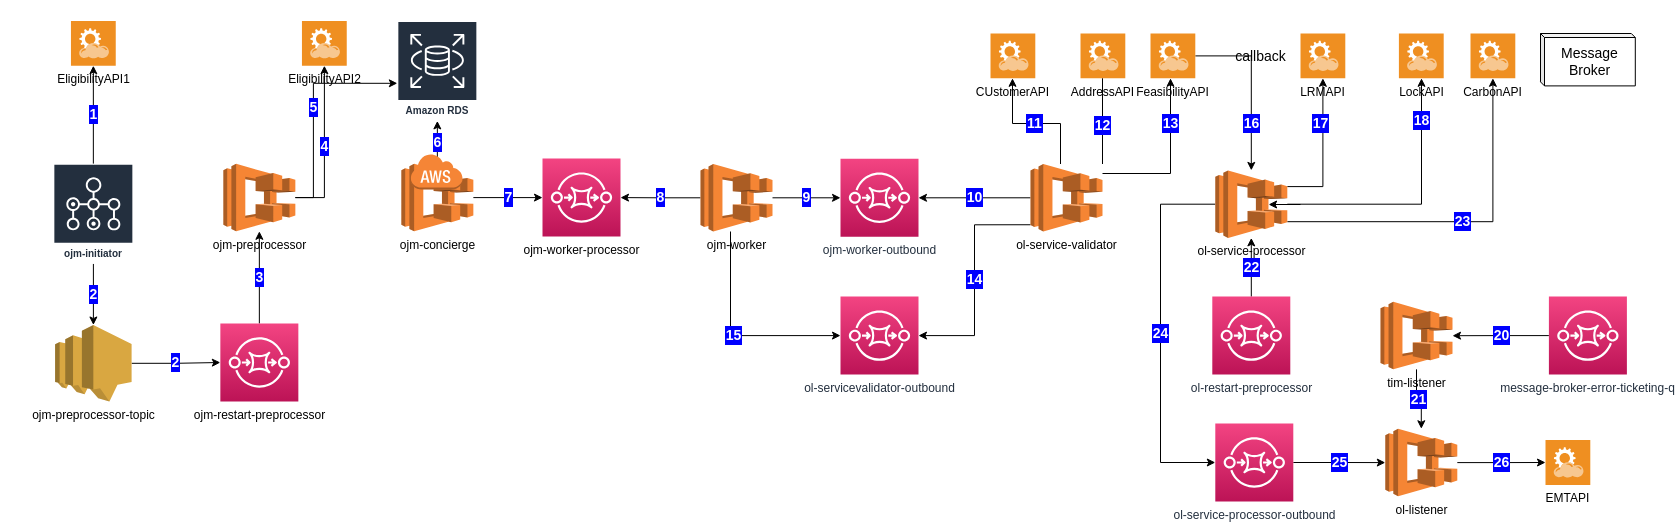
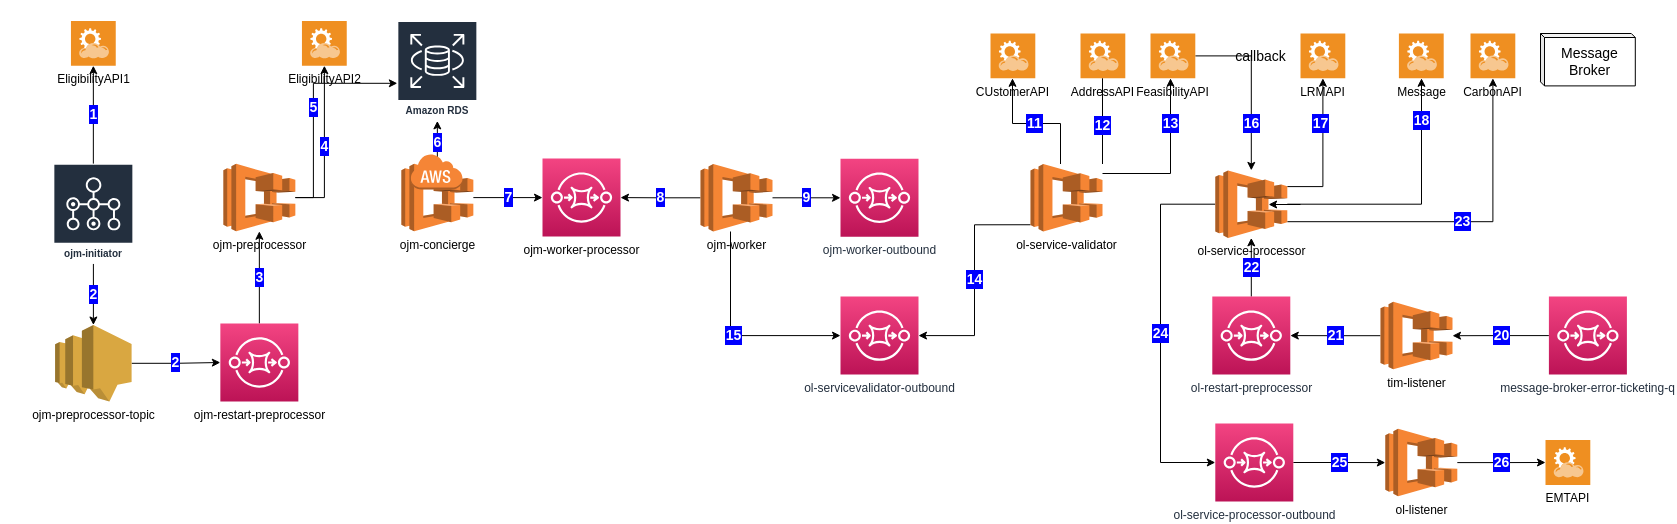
  <mxCell id="0" />
  <mxCell id="1" parent="0" />
  <mxCell id="2" value="ojm-worker-outbound" style="points=[[0,0,0],[0.25,0,0],[0.5,0,0],[0.75,0,0],[1,0,0],[0,1,0],[0.25,1,0],[0.5,1,0],[0.75,1,0],[1,1,0],[0,0.25,0],[0,0.5,0],[0,0.75,0],[1,0.25,0],[1,0.5,0],[1,0.75,0]];outlineConnect=0;fontColor=#232F3E;gradientColor=#F34482;gradientDirection=north;fillColor=#BC1356;strokeColor=#ffffff;dashed=0;verticalLabelPosition=bottom;verticalAlign=top;align=center;html=1;fontSize=12;fontStyle=0;aspect=fixed;shape=mxgraph.aws4.resourceIcon;resIcon=mxgraph.aws4.sqs;" vertex="1" parent="1"><mxGeometry x="840" y="158.25" width="78" height="78" as="geometry" /></mxCell>
  <mxCell id="3" value="9" style="edgeStyle=orthogonalEdgeStyle;rounded=0;orthogonalLoop=1;jettySize=auto;html=1;fontSize=14;labelBackgroundColor=#0000FF;labelBorderColor=#0000FF;fontStyle=1;fontColor=#FFFFFF;" edge="1" parent="1" source="6" target="2"><mxGeometry relative="1" as="geometry" /></mxCell>
  <mxCell id="4" value="8" style="edgeStyle=orthogonalEdgeStyle;rounded=0;orthogonalLoop=1;jettySize=auto;html=1;fontSize=14;labelBackgroundColor=#0000FF;labelBorderColor=#0000FF;fontStyle=1;fontColor=#FFFFFF;" edge="1" parent="1" source="6" target="50"><mxGeometry relative="1" as="geometry" /></mxCell>
  <mxCell id="5" value="15" style="edgeStyle=orthogonalEdgeStyle;rounded=0;orthogonalLoop=1;jettySize=auto;html=1;entryX=0;entryY=0.5;entryDx=0;entryDy=0;entryPerimeter=0;fontSize=14;labelBackgroundColor=#0000FF;labelBorderColor=#0000FF;fontStyle=1;fontColor=#FFFFFF;" edge="1" parent="1" source="6" target="51"><mxGeometry relative="1" as="geometry"><Array as="points"><mxPoint x="730" y="335" /></Array></mxGeometry></mxCell>
  <mxCell id="6" value="ojm-worker" style="outlineConnect=0;dashed=0;verticalLabelPosition=bottom;verticalAlign=top;align=center;html=1;shape=mxgraph.aws3.ecs;fillColor=#F58534;gradientColor=none;" vertex="1" parent="1"><mxGeometry x="700" y="163.5" width="72" height="67.5" as="geometry" /></mxCell>
- <mxCell id="7" value="10" style="edgeStyle=orthogonalEdgeStyle;rounded=0;orthogonalLoop=1;jettySize=auto;html=1;fontSize=14;labelBackgroundColor=#0000FF;labelBorderColor=#0000FF;fontStyle=1;fontColor=#FFFFFF;" edge="1" parent="1" source="11" target="2"><mxGeometry relative="1" as="geometry" /></mxCell>
  <mxCell id="8" value="11" style="edgeStyle=orthogonalEdgeStyle;rounded=0;orthogonalLoop=1;jettySize=auto;html=1;fontSize=14;labelBackgroundColor=#0000FF;labelBorderColor=#0000FF;fontStyle=1;fontColor=#FFFFFF;" edge="1" parent="1" source="11" target="25"><mxGeometry relative="1" as="geometry"><Array as="points"><mxPoint x="1060" y="123" /><mxPoint x="1012" y="123" /></Array></mxGeometry></mxCell>
  <mxCell id="9" value="13" style="edgeStyle=orthogonalEdgeStyle;rounded=0;orthogonalLoop=1;jettySize=auto;html=1;fontSize=14;labelBackgroundColor=#0000FF;labelBorderColor=#0000FF;fontStyle=1;fontColor=#FFFFFF;" edge="1" parent="1" source="11" target="28"><mxGeometry x="0.446" relative="1" as="geometry"><Array as="points"><mxPoint x="1170" y="173" /></Array><mxPoint as="offset" /></mxGeometry></mxCell>
  <mxCell id="10" value="14" style="edgeStyle=orthogonalEdgeStyle;rounded=0;orthogonalLoop=1;jettySize=auto;html=1;exitX=0;exitY=0.9;exitDx=0;exitDy=0;exitPerimeter=0;entryX=1;entryY=0.5;entryDx=0;entryDy=0;entryPerimeter=0;fontSize=14;labelBackgroundColor=#0000FF;labelBorderColor=#0000FF;fontStyle=1;fontColor=#FFFFFF;" edge="1" parent="1" source="11" target="51"><mxGeometry relative="1" as="geometry" /></mxCell>
  <mxCell id="11" value="ol-service-validator" style="outlineConnect=0;dashed=0;verticalLabelPosition=bottom;verticalAlign=top;align=center;html=1;shape=mxgraph.aws3.ecs;fillColor=#F58534;gradientColor=none;" vertex="1" parent="1"><mxGeometry x="1030" y="163.5" width="72" height="67.5" as="geometry" /></mxCell>
  <mxCell id="12" value="17" style="edgeStyle=orthogonalEdgeStyle;rounded=0;orthogonalLoop=1;jettySize=auto;html=1;exitX=1;exitY=0.24;exitDx=0;exitDy=0;exitPerimeter=0;labelBackgroundColor=#0000FF;fontSize=14;fontStyle=1;fontColor=#FFFFFF;labelBorderColor=#0000FF;" edge="1" parent="1" source="16" target="52"><mxGeometry x="0.372" y="2" relative="1" as="geometry"><mxPoint as="offset" /></mxGeometry></mxCell>
  <mxCell id="13" value="18" style="edgeStyle=orthogonalEdgeStyle;rounded=0;orthogonalLoop=1;jettySize=auto;html=1;labelBackgroundColor=#0000FF;fontSize=14;fontStyle=1;fontColor=#FFFFFF;labelBorderColor=#0000FF;" edge="1" parent="1" source="16" target="53"><mxGeometry x="0.674" relative="1" as="geometry"><Array as="points"><mxPoint x="1421" y="204" /></Array><mxPoint as="offset" /></mxGeometry></mxCell>
  <mxCell id="14" value="23" style="edgeStyle=orthogonalEdgeStyle;rounded=0;orthogonalLoop=1;jettySize=auto;html=1;exitX=1;exitY=0.76;exitDx=0;exitDy=0;exitPerimeter=0;labelBackgroundColor=#0000FF;fontSize=14;fontStyle=1;fontColor=#FFFFFF;labelBorderColor=#0000FF;" edge="1" parent="1" source="16" target="59"><mxGeometry relative="1" as="geometry" /></mxCell>
  <mxCell id="15" value="24" style="edgeStyle=orthogonalEdgeStyle;rounded=0;orthogonalLoop=1;jettySize=auto;html=1;entryX=0;entryY=0.5;entryDx=0;entryDy=0;entryPerimeter=0;labelBackgroundColor=#0000FF;fontSize=14;fontStyle=1;fontColor=#FFFFFF;labelBorderColor=#0000FF;" edge="1" parent="1" source="16" target="22"><mxGeometry relative="1" as="geometry"><Array as="points"><mxPoint x="1160" y="204" /><mxPoint x="1160" y="462" /></Array></mxGeometry></mxCell>
  <mxCell id="16" value="ol-service-processor" style="outlineConnect=0;dashed=0;verticalLabelPosition=bottom;verticalAlign=top;align=center;html=1;shape=mxgraph.aws3.ecs;fillColor=#F58534;gradientColor=none;" vertex="1" parent="1"><mxGeometry x="1214.8" y="169.9" width="72" height="67.5" as="geometry" /></mxCell>
  <mxCell id="17" value="22" style="edgeStyle=orthogonalEdgeStyle;rounded=0;orthogonalLoop=1;jettySize=auto;html=1;labelBackgroundColor=#0000FF;fontSize=14;fontStyle=1;fontColor=#FFFFFF;labelBorderColor=#0000FF;" edge="1" parent="1" source="18" target="16"><mxGeometry relative="1" as="geometry" /></mxCell>
  <mxCell id="18" value="ol-restart-preprocessor" style="points=[[0,0,0],[0.25,0,0],[0.5,0,0],[0.75,0,0],[1,0,0],[0,1,0],[0.25,1,0],[0.5,1,0],[0.75,1,0],[1,1,0],[0,0.25,0],[0,0.5,0],[0,0.75,0],[1,0.25,0],[1,0.5,0],[1,0.75,0]];outlineConnect=0;fontColor=#232F3E;gradientColor=#F34482;gradientDirection=north;fillColor=#BC1356;strokeColor=#ffffff;dashed=0;verticalLabelPosition=bottom;verticalAlign=top;align=center;html=1;fontSize=12;fontStyle=0;aspect=fixed;shape=mxgraph.aws4.resourceIcon;resIcon=mxgraph.aws4.sqs;" vertex="1" parent="1"><mxGeometry x="1211.8" y="296.1" width="78" height="78" as="geometry" /></mxCell>
- <mxCell id="19" value="21" style="edgeStyle=orthogonalEdgeStyle;rounded=0;orthogonalLoop=1;jettySize=auto;html=1;fontSize=14;labelBackgroundColor=#0000FF;labelBorderColor=#0000FF;fontStyle=1;fontColor=#FFFFFF;" edge="1" parent="1" source="20" target="24"><mxGeometry relative="1" as="geometry" /></mxCell>
+ <mxCell id="19" value="21" style="edgeStyle=orthogonalEdgeStyle;rounded=0;orthogonalLoop=1;jettySize=auto;html=1;fontSize=14;labelBackgroundColor=#0000FF;labelBorderColor=#0000FF;fontStyle=1;fontColor=#FFFFFF;" edge="1" parent="1" source="20" target="18"><mxGeometry relative="1" as="geometry" /></mxCell>
  <mxCell id="20" value="tim-listener" style="outlineConnect=0;dashed=0;verticalLabelPosition=bottom;verticalAlign=top;align=center;html=1;shape=mxgraph.aws3.ecs;fillColor=#F58534;gradientColor=none;" vertex="1" parent="1"><mxGeometry x="1380" y="301.35" width="72" height="67.5" as="geometry" /></mxCell>
  <mxCell id="21" value="25" style="edgeStyle=orthogonalEdgeStyle;rounded=0;orthogonalLoop=1;jettySize=auto;html=1;labelBackgroundColor=#0000FF;fontSize=14;fontStyle=1;fontColor=#FFFFFF;labelBorderColor=#0000FF;" edge="1" parent="1" source="22" target="24"><mxGeometry relative="1" as="geometry" /></mxCell>
  <mxCell id="22" value="ol-service-processor-outbound" style="points=[[0,0,0],[0.25,0,0],[0.5,0,0],[0.75,0,0],[1,0,0],[0,1,0],[0.25,1,0],[0.5,1,0],[0.75,1,0],[1,1,0],[0,0.25,0],[0,0.5,0],[0,0.75,0],[1,0.25,0],[1,0.5,0],[1,0.75,0]];outlineConnect=0;fontColor=#232F3E;gradientColor=#F34482;gradientDirection=north;fillColor=#BC1356;strokeColor=#ffffff;dashed=0;verticalLabelPosition=bottom;verticalAlign=top;align=center;html=1;fontSize=12;fontStyle=0;aspect=fixed;shape=mxgraph.aws4.resourceIcon;resIcon=mxgraph.aws4.sqs;" vertex="1" parent="1"><mxGeometry x="1214.8" y="423" width="78" height="78" as="geometry" /></mxCell>
  <mxCell id="23" value="26" style="edgeStyle=orthogonalEdgeStyle;rounded=0;orthogonalLoop=1;jettySize=auto;html=1;fontSize=14;labelBackgroundColor=#0000FF;labelBorderColor=#0000FF;fontStyle=1;fontColor=#FFFFFF;" edge="1" parent="1" source="24" target="31"><mxGeometry relative="1" as="geometry" /></mxCell>
  <mxCell id="24" value="ol-listener" style="outlineConnect=0;dashed=0;verticalLabelPosition=bottom;verticalAlign=top;align=center;html=1;shape=mxgraph.aws3.ecs;fillColor=#F58534;gradientColor=none;" vertex="1" parent="1"><mxGeometry x="1384.8" y="428.25" width="72" height="67.5" as="geometry" /></mxCell>
  <mxCell id="25" value="CUstomerAPI" style="shadow=0;dashed=0;html=1;strokeColor=none;fillColor=#EF8F21;labelPosition=center;verticalLabelPosition=bottom;verticalAlign=top;align=center;outlineConnect=0;shape=mxgraph.veeam.2d.restful_apis;" vertex="1" parent="1"><mxGeometry x="990" y="33" width="44.8" height="44.8" as="geometry" /></mxCell>
  <mxCell id="26" value="16" style="edgeStyle=orthogonalEdgeStyle;rounded=0;orthogonalLoop=1;jettySize=auto;html=1;labelBackgroundColor=#0000FF;fontSize=14;fontStyle=1;fontColor=#FFFFFF;labelBorderColor=#0000FF;" edge="1" parent="1" source="28" target="16"><mxGeometry x="0.45" relative="1" as="geometry"><mxPoint as="offset" /></mxGeometry></mxCell>
  <mxCell id="27" value="callback" style="edgeLabel;html=1;align=center;verticalAlign=middle;resizable=0;points=[];fontSize=14;labelBackgroundColor=none;" vertex="1" connectable="0" parent="26"><mxGeometry x="0.473" relative="1" as="geometry"><mxPoint x="9" y="-70" as="offset" /></mxGeometry></mxCell>
  <mxCell id="28" value="FeasibilityAPI" style="shadow=0;dashed=0;html=1;strokeColor=none;fillColor=#EF8F21;labelPosition=center;verticalLabelPosition=bottom;verticalAlign=top;align=center;outlineConnect=0;shape=mxgraph.veeam.2d.restful_apis;" vertex="1" parent="1"><mxGeometry x="1150" y="33" width="44.8" height="44.8" as="geometry" /></mxCell>
  <mxCell id="29" value="AddressAPI" style="shadow=0;dashed=0;html=1;strokeColor=none;fillColor=#EF8F21;labelPosition=center;verticalLabelPosition=bottom;verticalAlign=top;align=center;outlineConnect=0;shape=mxgraph.veeam.2d.restful_apis;" vertex="1" parent="1"><mxGeometry x="1080" y="33" width="44.8" height="44.8" as="geometry" /></mxCell>
  <mxCell id="30" value="12" style="edgeStyle=orthogonalEdgeStyle;rounded=0;orthogonalLoop=1;jettySize=auto;html=1;endArrow=none;fontSize=14;labelBackgroundColor=#0000FF;labelBorderColor=#0000FF;fontStyle=1;fontColor=#FFFFFF;" edge="1" parent="1" source="11" target="29"><mxGeometry x="-0.055" relative="1" as="geometry"><mxPoint x="1102" y="197.3" as="sourcePoint" /><mxPoint x="1202.4" y="127.8" as="targetPoint" /><Array as="points"><mxPoint x="1102" y="133" /><mxPoint x="1102" y="133" /></Array><mxPoint y="1" as="offset" /></mxGeometry></mxCell>
  <mxCell id="31" value="EMTAPI" style="shadow=0;dashed=0;html=1;strokeColor=none;fillColor=#EF8F21;labelPosition=center;verticalLabelPosition=bottom;verticalAlign=top;align=center;outlineConnect=0;shape=mxgraph.veeam.2d.restful_apis;" vertex="1" parent="1"><mxGeometry x="1545" y="439.6" width="44.8" height="44.8" as="geometry" /></mxCell>
  <mxCell id="32" value="&lt;span style=&quot;font-size: 14px&quot;&gt;&lt;font style=&quot;font-size: 14px; line-height: 100%;&quot;&gt;1&lt;/font&gt;&lt;/span&gt;" style="edgeStyle=orthogonalEdgeStyle;rounded=0;orthogonalLoop=1;jettySize=auto;html=1;fontSize=14;labelBorderColor=#0000FF;fontStyle=1;fontColor=#FFFFFF;labelBackgroundColor=#0000FF;" edge="1" parent="1" source="34" target="35"><mxGeometry relative="1" as="geometry" /></mxCell>
  <mxCell id="33" value="2" style="edgeStyle=orthogonalEdgeStyle;rounded=0;orthogonalLoop=1;jettySize=auto;html=1;fontSize=14;labelBackgroundColor=#0000FF;labelBorderColor=#0000FF;fontStyle=1;fontColor=#FFFFFF;" edge="1" parent="1" source="34" target="37"><mxGeometry relative="1" as="geometry" /></mxCell>
  <mxCell id="34" value="ojm-initiator" style="outlineConnect=0;fontColor=#232F3E;gradientColor=none;strokeColor=#ffffff;fillColor=#232F3E;dashed=0;verticalLabelPosition=middle;verticalAlign=bottom;align=center;html=1;whiteSpace=wrap;fontSize=10;fontStyle=1;spacing=3;shape=mxgraph.aws4.productIcon;prIcon=mxgraph.aws4.batch;" vertex="1" parent="1"><mxGeometry x="52.85" y="163.3" width="80" height="100" as="geometry" /></mxCell>
  <mxCell id="35" value="EligibilityAPI1" style="shadow=0;dashed=0;html=1;strokeColor=none;fillColor=#EF8F21;labelPosition=center;verticalLabelPosition=bottom;verticalAlign=top;align=center;outlineConnect=0;shape=mxgraph.veeam.2d.restful_apis;" vertex="1" parent="1"><mxGeometry x="70.45" y="20.4" width="44.8" height="44.8" as="geometry" /></mxCell>
  <mxCell id="36" value="2" style="edgeStyle=orthogonalEdgeStyle;rounded=0;orthogonalLoop=1;jettySize=auto;html=1;fontStyle=1;fontColor=#FFFFFF;labelBorderColor=#0000FF;labelBackgroundColor=#0000FF;fontSize=14;" edge="1" parent="1" source="37" target="42"><mxGeometry relative="1" as="geometry" /></mxCell>
  <mxCell id="37" value="ojm-preprocessor-topic" style="outlineConnect=0;dashed=0;verticalLabelPosition=bottom;verticalAlign=top;align=center;html=1;shape=mxgraph.aws3.sns;fillColor=#D9A741;gradientColor=none;" vertex="1" parent="1"><mxGeometry x="54.6" y="324.5" width="76.5" height="76.5" as="geometry" /></mxCell>
  <mxCell id="38" value="4" style="edgeStyle=orthogonalEdgeStyle;rounded=0;orthogonalLoop=1;jettySize=auto;html=1;fontSize=14;labelBackgroundColor=#0000FF;labelBorderColor=#0000FF;fontStyle=1;fontColor=#FFFFFF;" edge="1" parent="1" source="40" target="43"><mxGeometry relative="1" as="geometry" /></mxCell>
  <mxCell id="39" value="5" style="edgeStyle=orthogonalEdgeStyle;rounded=0;orthogonalLoop=1;jettySize=auto;html=1;fontSize=14;labelBackgroundColor=#0000FF;labelBorderColor=#0000FF;fontStyle=1;fontColor=#FFFFFF;" edge="1" parent="1" source="40" target="49"><mxGeometry relative="1" as="geometry"><Array as="points"><mxPoint x="312.85" y="196.8" /><mxPoint x="312.85" y="82.8" /></Array></mxGeometry></mxCell>
  <mxCell id="40" value="ojm-preprocessor" style="outlineConnect=0;dashed=0;verticalLabelPosition=bottom;verticalAlign=top;align=center;html=1;shape=mxgraph.aws3.ecs;fillColor=#F58534;gradientColor=none;" vertex="1" parent="1"><mxGeometry x="222.85" y="163.3" width="72" height="67.5" as="geometry" /></mxCell>
  <mxCell id="41" value="3" style="edgeStyle=orthogonalEdgeStyle;rounded=0;orthogonalLoop=1;jettySize=auto;html=1;fontSize=14;labelBackgroundColor=#0000FF;labelBorderColor=#0000FF;fontStyle=1;fontColor=#FFFFFF;" edge="1" parent="1" source="42" target="40"><mxGeometry relative="1" as="geometry" /></mxCell>
  <mxCell id="42" value="&lt;span style=&quot;color: rgb(0 , 0 , 0)&quot;&gt;ojm-restart-preprocessor&lt;/span&gt;" style="points=[[0,0,0],[0.25,0,0],[0.5,0,0],[0.75,0,0],[1,0,0],[0,1,0],[0.25,1,0],[0.5,1,0],[0.75,1,0],[1,1,0],[0,0.25,0],[0,0.5,0],[0,0.75,0],[1,0.25,0],[1,0.5,0],[1,0.75,0]];outlineConnect=0;fontColor=#232F3E;gradientColor=#F34482;gradientDirection=north;fillColor=#BC1356;strokeColor=#ffffff;dashed=0;verticalLabelPosition=bottom;verticalAlign=top;align=center;html=1;fontSize=12;fontStyle=0;aspect=fixed;shape=mxgraph.aws4.resourceIcon;resIcon=mxgraph.aws4.sqs;" vertex="1" parent="1"><mxGeometry x="219.85" y="323" width="78" height="78" as="geometry" /></mxCell>
  <mxCell id="43" value="EligibilityAPI2" style="shadow=0;dashed=0;html=1;strokeColor=none;fillColor=#EF8F21;labelPosition=center;verticalLabelPosition=bottom;verticalAlign=top;align=center;outlineConnect=0;shape=mxgraph.veeam.2d.restful_apis;" vertex="1" parent="1"><mxGeometry x="301.45" y="20.4" width="44.8" height="44.8" as="geometry" /></mxCell>
  <mxCell id="44" value="" style="shape=image;html=1;verticalAlign=top;verticalLabelPosition=bottom;labelBackgroundColor=#ffffff;imageAspect=0;aspect=fixed;image=https://cdn0.iconfinder.com/data/icons/business-collection-2027/60/time-passing-128.png" vertex="1" parent="1"><mxGeometry x="20" y="202.8" width="34.6" height="34.6" as="geometry" /></mxCell>
  <mxCell id="45" value="6" style="edgeStyle=orthogonalEdgeStyle;rounded=0;orthogonalLoop=1;jettySize=auto;html=1;fontSize=14;labelBackgroundColor=#0000FF;labelBorderColor=#0000FF;fontStyle=1;fontColor=#FFFFFF;" edge="1" parent="1" source="47" target="49"><mxGeometry relative="1" as="geometry" /></mxCell>
  <mxCell id="46" value="7" style="edgeStyle=orthogonalEdgeStyle;rounded=0;orthogonalLoop=1;jettySize=auto;html=1;fontSize=14;labelBackgroundColor=#0000FF;labelBorderColor=#0000FF;fontStyle=1;fontColor=#FFFFFF;" edge="1" parent="1" source="47" target="50"><mxGeometry relative="1" as="geometry" /></mxCell>
  <mxCell id="47" value="ojm-concierge" style="outlineConnect=0;dashed=0;verticalLabelPosition=bottom;verticalAlign=top;align=center;html=1;shape=mxgraph.aws3.ecs;fillColor=#F58534;gradientColor=none;" vertex="1" parent="1"><mxGeometry x="400.85" y="163.3" width="72" height="67.5" as="geometry" /></mxCell>
  <mxCell id="48" value="" style="shape=image;html=1;verticalAlign=top;verticalLabelPosition=bottom;labelBackgroundColor=#ffffff;imageAspect=0;aspect=fixed;image=https://cdn0.iconfinder.com/data/icons/business-collection-2027/60/time-passing-128.png" vertex="1" parent="1"><mxGeometry x="372.85" y="202.8" width="34.6" height="34.6" as="geometry" /></mxCell>
  <mxCell id="49" value="Amazon RDS" style="outlineConnect=0;fontColor=#232F3E;gradientColor=none;strokeColor=#ffffff;fillColor=#232F3E;dashed=0;verticalLabelPosition=middle;verticalAlign=bottom;align=center;html=1;whiteSpace=wrap;fontSize=10;fontStyle=1;spacing=3;shape=mxgraph.aws4.productIcon;prIcon=mxgraph.aws4.rds;" vertex="1" parent="1"><mxGeometry x="396.85" y="20.4" width="80" height="100" as="geometry" /></mxCell>
  <mxCell id="50" value="&lt;font color=&quot;#000000&quot;&gt;ojm-worker-processor&lt;/font&gt;" style="points=[[0,0,0],[0.25,0,0],[0.5,0,0],[0.75,0,0],[1,0,0],[0,1,0],[0.25,1,0],[0.5,1,0],[0.75,1,0],[1,1,0],[0,0.25,0],[0,0.5,0],[0,0.75,0],[1,0.25,0],[1,0.5,0],[1,0.75,0]];outlineConnect=0;fontColor=#232F3E;gradientColor=#F34482;gradientDirection=north;fillColor=#BC1356;strokeColor=#ffffff;dashed=0;verticalLabelPosition=bottom;verticalAlign=top;align=center;html=1;fontSize=12;fontStyle=0;aspect=fixed;shape=mxgraph.aws4.resourceIcon;resIcon=mxgraph.aws4.sqs;" vertex="1" parent="1"><mxGeometry x="542" y="158.05" width="78" height="78" as="geometry" /></mxCell>
  <mxCell id="51" value="ol-servicevalidator-outbound" style="points=[[0,0,0],[0.25,0,0],[0.5,0,0],[0.75,0,0],[1,0,0],[0,1,0],[0.25,1,0],[0.5,1,0],[0.75,1,0],[1,1,0],[0,0.25,0],[0,0.5,0],[0,0.75,0],[1,0.25,0],[1,0.5,0],[1,0.75,0]];outlineConnect=0;fontColor=#232F3E;gradientColor=#F34482;gradientDirection=north;fillColor=#BC1356;strokeColor=#ffffff;dashed=0;verticalLabelPosition=bottom;verticalAlign=top;align=center;html=1;fontSize=12;fontStyle=0;aspect=fixed;shape=mxgraph.aws4.resourceIcon;resIcon=mxgraph.aws4.sqs;" vertex="1" parent="1"><mxGeometry x="840" y="296.1" width="78" height="78" as="geometry" /></mxCell>
  <mxCell id="52" value="LRMAPI" style="shadow=0;dashed=0;html=1;strokeColor=none;fillColor=#EF8F21;labelPosition=center;verticalLabelPosition=bottom;verticalAlign=top;align=center;outlineConnect=0;shape=mxgraph.veeam.2d.restful_apis;" vertex="1" parent="1"><mxGeometry x="1300" y="33" width="44.8" height="44.8" as="geometry" /></mxCell>
- <mxCell id="53" value="LockAPI" style="shadow=0;dashed=0;html=1;strokeColor=none;fillColor=#EF8F21;labelPosition=center;verticalLabelPosition=bottom;verticalAlign=top;align=center;outlineConnect=0;shape=mxgraph.veeam.2d.restful_apis;" vertex="1" parent="1"><mxGeometry x="1398.4" y="33" width="44.8" height="44.8" as="geometry" /></mxCell>
+ <mxCell id="53" value="Message" style="shadow=0;dashed=0;html=1;strokeColor=none;fillColor=#EF8F21;labelPosition=center;verticalLabelPosition=bottom;verticalAlign=top;align=center;outlineConnect=0;shape=mxgraph.veeam.2d.restful_apis;" vertex="1" parent="1"><mxGeometry x="1398.4" y="33" width="44.8" height="44.8" as="geometry" /></mxCell>
  <mxCell id="54" value="" style="shape=image;verticalLabelPosition=bottom;labelBackgroundColor=#ffffff;verticalAlign=top;aspect=fixed;imageAspect=0;image=https://pbs.twimg.com/profile_images/661038895711125504/n4zoIHOY_400x400.png;" vertex="1" parent="1"><mxGeometry x="1170" y="53" width="24.8" height="24.8" as="geometry" /></mxCell>
  <mxCell id="55" value="" style="shape=image;verticalLabelPosition=bottom;labelBackgroundColor=#ffffff;verticalAlign=top;aspect=fixed;imageAspect=0;image=https://pbs.twimg.com/profile_images/661038895711125504/n4zoIHOY_400x400.png;" vertex="1" parent="1"><mxGeometry x="1418.4" y="53" width="24.8" height="24.8" as="geometry" /></mxCell>
  <mxCell id="56" value="Message Broker" style="shape=cube;whiteSpace=wrap;html=1;boundedLbl=1;backgroundOutline=1;darkOpacity=0.05;darkOpacity2=0.1;labelBackgroundColor=none;fontSize=14;fontColor=none;size=4;" vertex="1" parent="1"><mxGeometry x="1540" y="33" width="94.8" height="52.4" as="geometry" /></mxCell>
  <mxCell id="57" value="20" style="edgeStyle=orthogonalEdgeStyle;rounded=0;orthogonalLoop=1;jettySize=auto;html=1;labelBackgroundColor=#0000FF;fontSize=14;fontStyle=1;fontColor=#FFFFFF;labelBorderColor=#0000FF;" edge="1" parent="1" source="58" target="20"><mxGeometry relative="1" as="geometry" /></mxCell>
  <mxCell id="58" value="message-broker-error-ticketing-q" style="points=[[0,0,0],[0.25,0,0],[0.5,0,0],[0.75,0,0],[1,0,0],[0,1,0],[0.25,1,0],[0.5,1,0],[0.75,1,0],[1,1,0],[0,0.25,0],[0,0.5,0],[0,0.75,0],[1,0.25,0],[1,0.5,0],[1,0.75,0]];outlineConnect=0;fontColor=#232F3E;gradientColor=#F34482;gradientDirection=north;fillColor=#BC1356;strokeColor=#ffffff;dashed=0;verticalLabelPosition=bottom;verticalAlign=top;align=center;html=1;fontSize=12;fontStyle=0;aspect=fixed;shape=mxgraph.aws4.resourceIcon;resIcon=mxgraph.aws4.sqs;" vertex="1" parent="1"><mxGeometry x="1548.4" y="296.1" width="78" height="78" as="geometry" /></mxCell>
  <mxCell id="59" value="CarbonAPI" style="shadow=0;dashed=0;html=1;strokeColor=none;fillColor=#EF8F21;labelPosition=center;verticalLabelPosition=bottom;verticalAlign=top;align=center;outlineConnect=0;shape=mxgraph.veeam.2d.restful_apis;" vertex="1" parent="1"><mxGeometry x="1470" y="33" width="44.8" height="44.8" as="geometry" /></mxCell>
  <mxCell id="60" style="edgeStyle=orthogonalEdgeStyle;rounded=0;orthogonalLoop=1;jettySize=auto;html=1;entryX=0.74;entryY=0.5;entryDx=0;entryDy=0;entryPerimeter=0;labelBackgroundColor=#0000FF;fontSize=14;fontColor=#FFFFFF;" edge="1" parent="1" target="16"><mxGeometry relative="1" as="geometry"><mxPoint x="1300" y="204" as="sourcePoint" /></mxGeometry></mxCell>
  <mxCell id="61" value="" style="dashed=0;html=1;shape=mxgraph.aws3.cloud;fillColor=#F58536;gradientColor=none;dashed=0;labelBackgroundColor=none;fontSize=14;fontColor=#FFFFFF;" vertex="1" parent="1"><mxGeometry x="410" y="153" width="52" height="36" as="geometry" /></mxCell>
